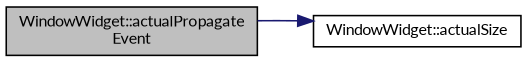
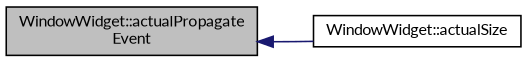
  digraph {
    rankdir=LR
    fontname=Lato
    node [color=black fontname=Lato fontsize=10 shape=record style=filled]
    n1 [fillcolor=grey75 fontcolor=black height=0.2 label="WindowWidget::actualPropagate\lEvent" width=0.4]
    n2 [fillcolor=white height=0.2 label="WindowWidget::actualSize" width=0.4]
-   n2 -> n1 [color=midnightblue dir=back fontname=Lato fontsize=10 labelfontname=Helvetica labelfontsize=10 style=solid]
+   n1 -> n2 [color=midnightblue dir=back fontname=Lato fontsize=10 labelfontname=Helvetica labelfontsize=10 style=solid]
  }
